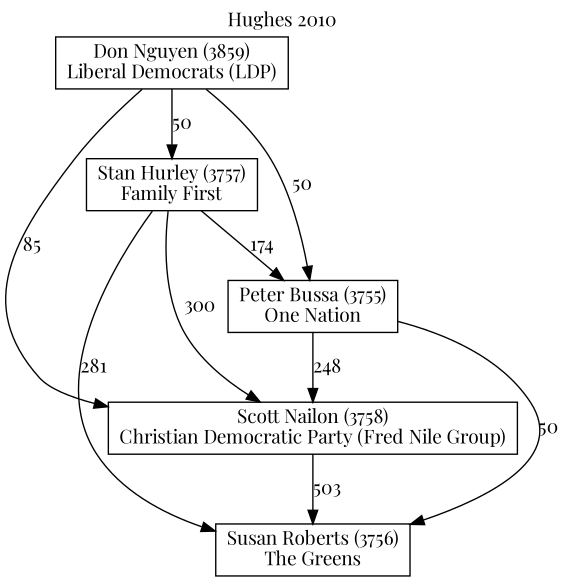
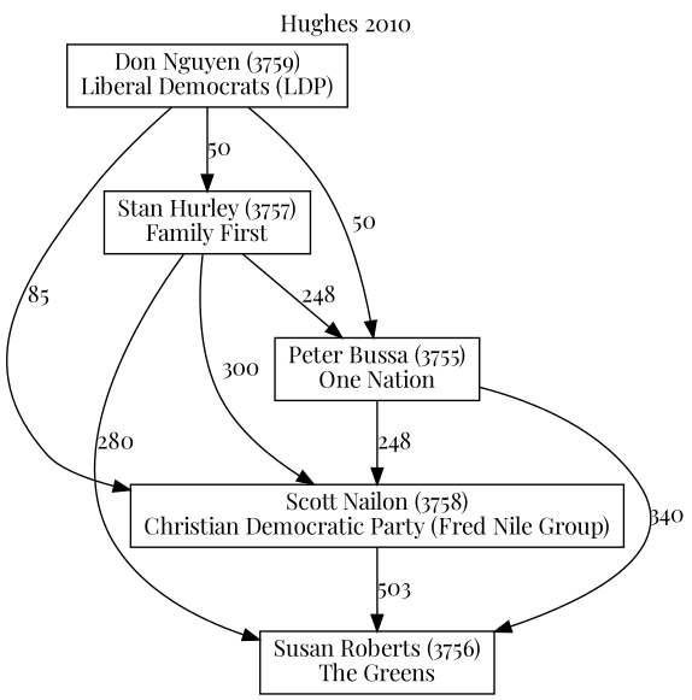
  digraph {
    fontname="Playfair Display"
    label="Hughes 2010"
    labelloc=t
    mclimit=10
    node [fontname="Playfair Display" shape=box]
    edge [fontname="Playfair Display"]
-   n1 [label="Don Nguyen (3859)\nLiberal Democrats (LDP)"]
+   n1 [label="Don Nguyen (3759)\nLiberal Democrats (LDP)"]
    n2 [label="Peter Bussa (3755)\nOne Nation"]
    n3 [label="Scott Nailon (3758)\nChristian Democratic Party (Fred Nile Group)"]
    n4 [label="Stan Hurley (3757)\nFamily First"]
    n5 [label="Susan Roberts (3756)\nThe Greens"]
    n1 -> n2 [label=50]
    n1 -> n3 [label=85]
    n1 -> n4 [label=50]
    n2 -> n3 [label=248]
-   n2 -> n5 [label=50]
+   n2 -> n5 [label=340]
    n3 -> n5 [label=503]
-   n4 -> n2 [label=174]
+   n4 -> n2 [label=248]
    n4 -> n3 [label=300]
-   n4 -> n5 [label=281]
+   n4 -> n5 [label=280]
  }
